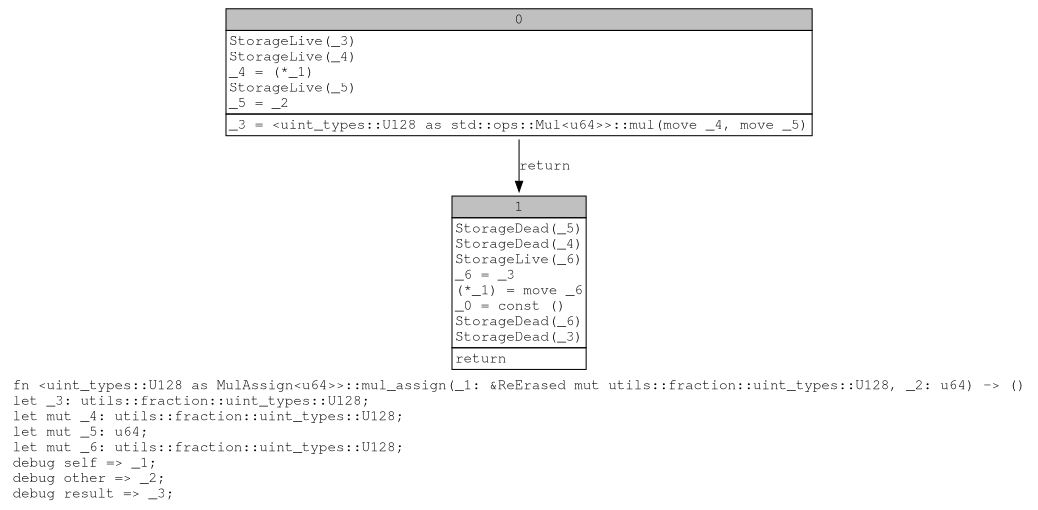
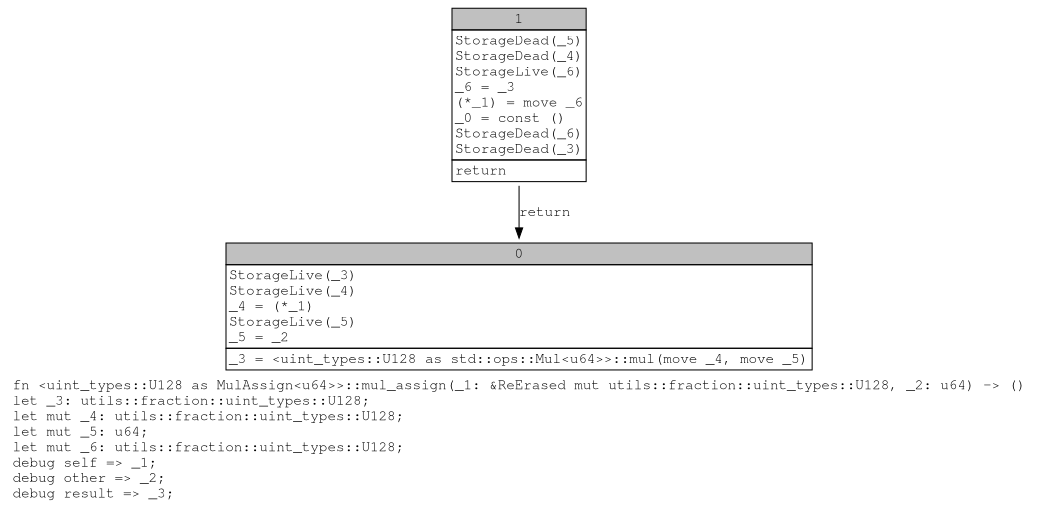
  digraph {
    fontname="Courier, monospace"
    label=<fn &lt;uint_types::U128 as MulAssign&lt;u64&gt;&gt;::mul_assign(_1: &amp;ReErased mut utils::fraction::uint_types::U128, _2: u64) -&gt; ()<br align="left"/>let _3: utils::fraction::uint_types::U128;<br align="left"/>let mut _4: utils::fraction::uint_types::U128;<br align="left"/>let mut _5: u64;<br align="left"/>let mut _6: utils::fraction::uint_types::U128;<br align="left"/>debug self =&gt; _1;<br align="left"/>debug other =&gt; _2;<br align="left"/>debug result =&gt; _3;<br align="left"/>>
    node [fontname="Courier, monospace" shape=none]
    n1 [label=<<table border="0" cellborder="1" cellspacing="0"><tr><td bgcolor="gray" align="center" colspan="1">0</td></tr><tr><td align="left" balign="left">StorageLive(_3)<br/>StorageLive(_4)<br/>_4 = (*_1)<br/>StorageLive(_5)<br/>_5 = _2<br/></td></tr><tr><td align="left">_3 = &lt;uint_types::U128 as std::ops::Mul&lt;u64&gt;&gt;::mul(move _4, move _5)</td></tr></table>>]
    n2 [label=<<table border="0" cellborder="1" cellspacing="0"><tr><td bgcolor="gray" align="center" colspan="1">1</td></tr><tr><td align="left" balign="left">StorageDead(_5)<br/>StorageDead(_4)<br/>StorageLive(_6)<br/>_6 = _3<br/>(*_1) = move _6<br/>_0 = const ()<br/>StorageDead(_6)<br/>StorageDead(_3)<br/></td></tr><tr><td align="left">return</td></tr></table>>]
-   n1 -> n2 [fontname="Courier, monospace" label=return]
+   n2 -> n1 [fontname="Courier, monospace" label=return]
  }
